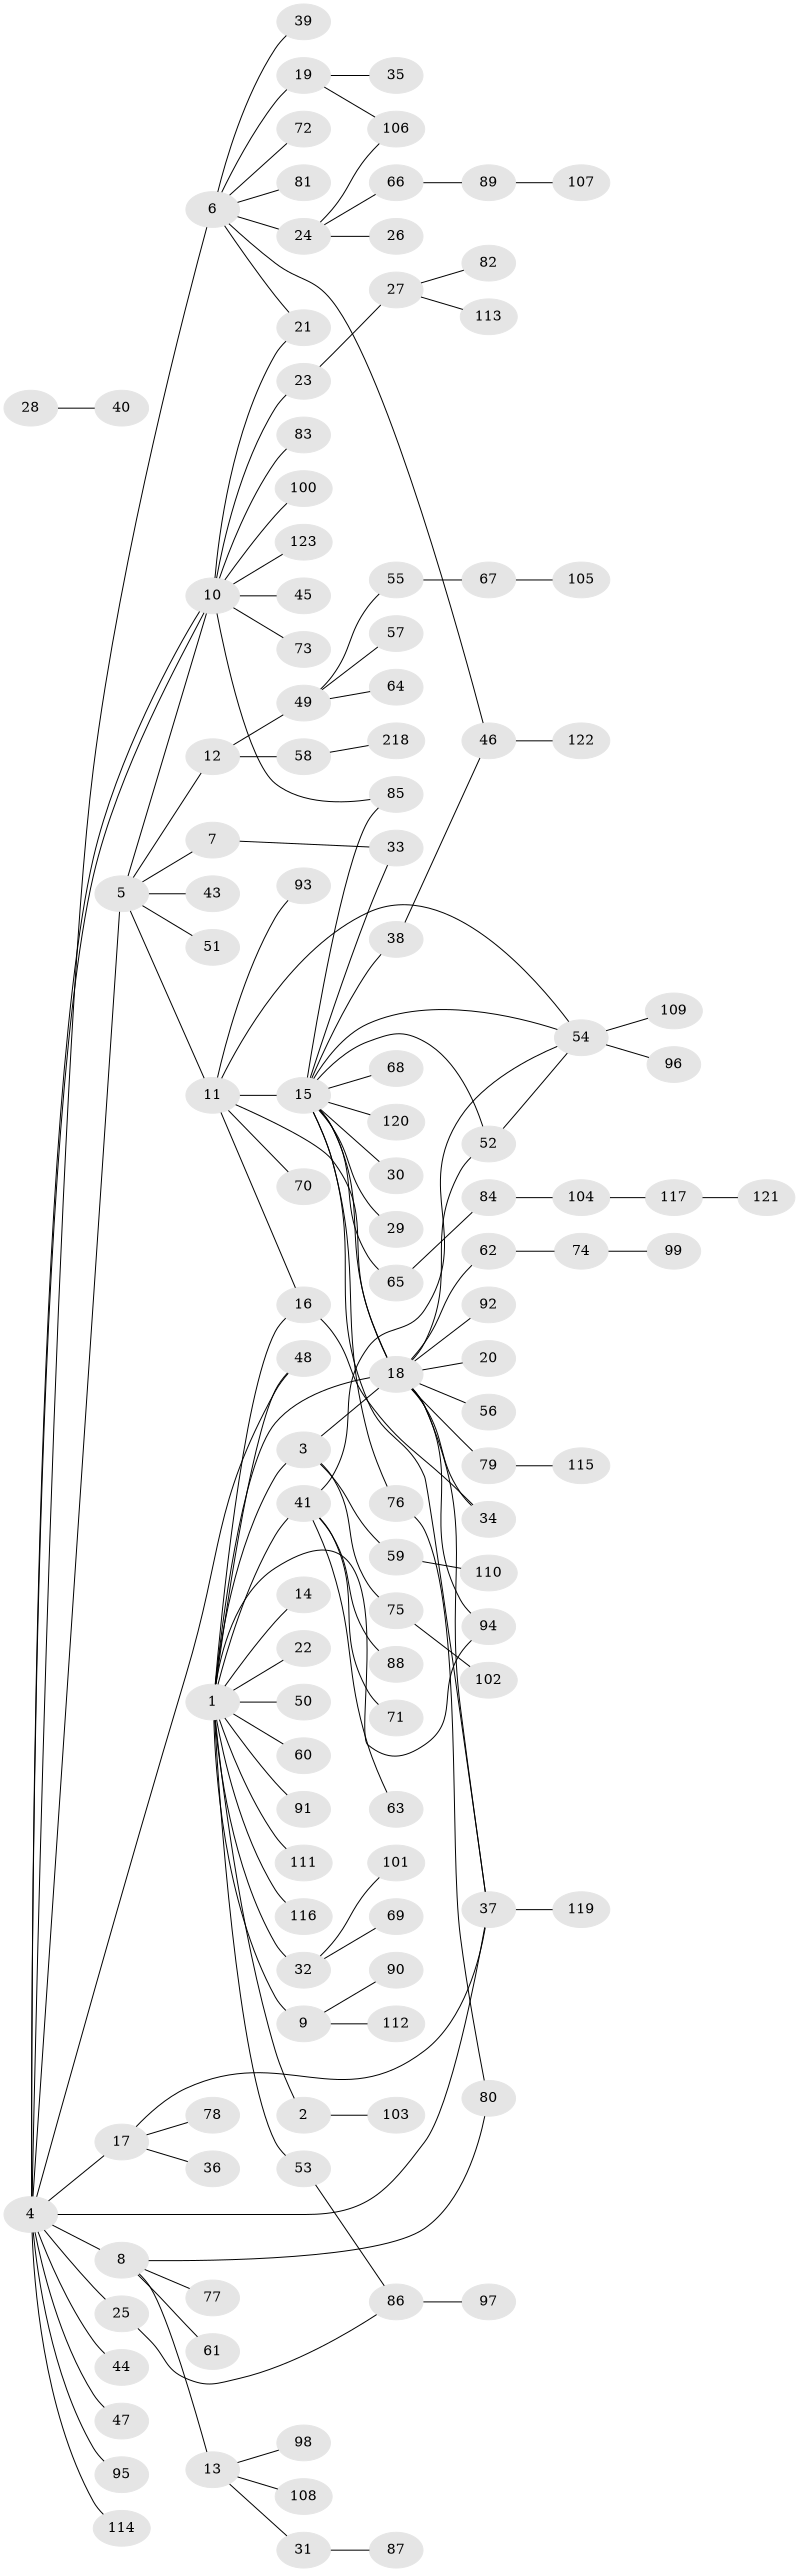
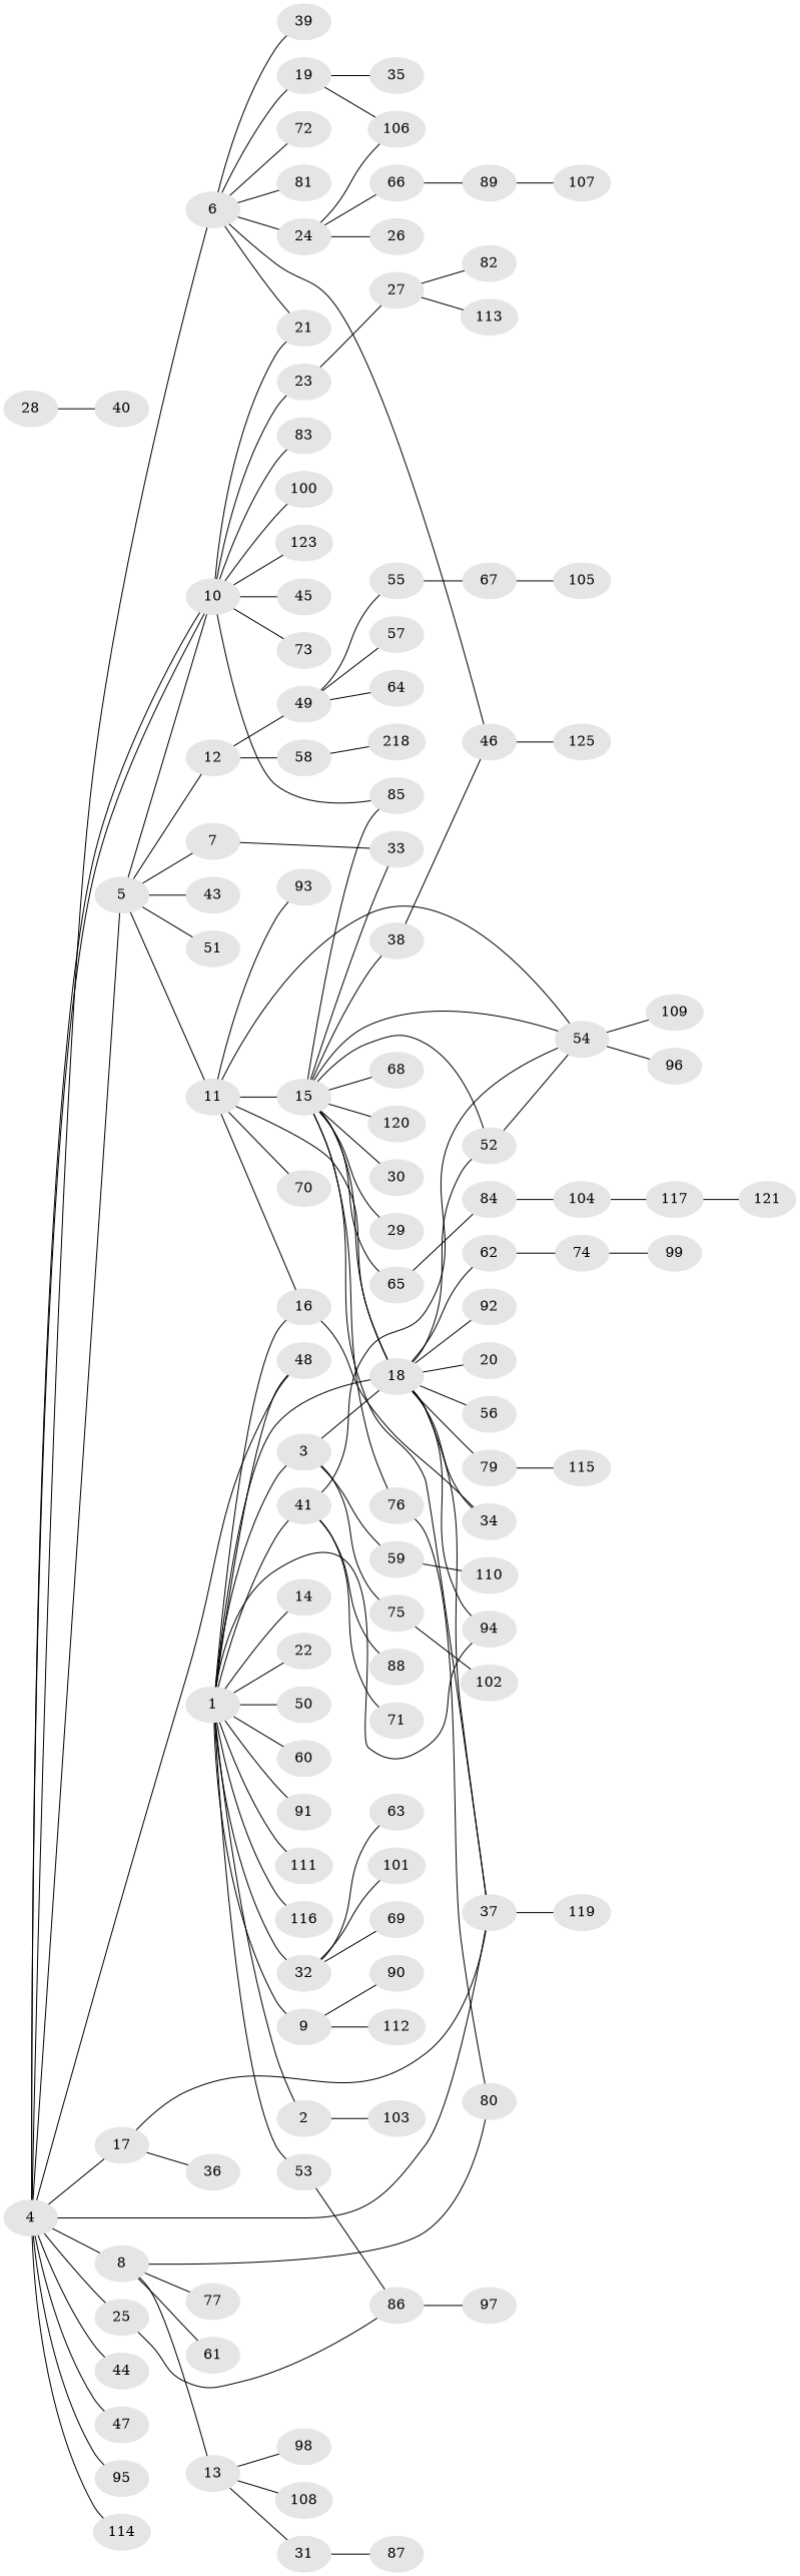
  graph {
    rankdir=LR
    node [color=gray90 style=filled]
    1
    2
    3
    9
    14
    16
    18
    22
    32
    41
    48
    50
    53
    60
    91
    94
    111
    116
    103
    59
    75
    90
    112
    34
    37
    52
    20
    56
    62
    79
    92
    63
    69
    101
    54
    71
    88
    86
    4
    5
    6
    8
    10
    17
    25
    44
    47
    95
    114
    110
    102
    7
    11
    12
    43
    51
    19
    21
    24
    39
    46
    72
    81
    13
    61
    77
    80
    23
    45
    73
    83
    85
    100
    123
    36
-   78
    119
    33
    15
    70
    93
    49
    58
    35
    106
    26
    66
-   122
+   122 [label=125]
    31
    98
    108
    27
    30
    29
    38
    65
    68
    76
    120
    96
    109
    55
    57
    64
    n105 [label=218]
    87
    84
    74
    115
    82
    113
    28
    40
    89
    97
    67
    105
    99
    104
    107
    117
    121
    1 -- 2
    1 -- 3
    1 -- 9
    1 -- 14
    1 -- 16
    1 -- 18
    1 -- 22
    1 -- 32
    1 -- 41
    1 -- 48
    1 -- 50
    1 -- 53
    1 -- 60
    1 -- 91
    1 -- 94
    1 -- 111
    1 -- 116
    2 -- 103
    3 -- 18
    3 -- 59
    3 -- 75
    9 -- 90
    9 -- 112
    16 -- 34
    18 -- 94
    18 -- 34
    18 -- 37
    18 -- 52
    18 -- 20
    18 -- 56
    18 -- 62
    18 -- 79
    18 -- 92
-   41 -- 63
+   32 -- 63
    32 -- 69
    32 -- 101
    41 -- 54
    41 -- 71
    41 -- 88
    53 -- 86
    59 -- 110
    75 -- 102
    37 -- 119
    52 -- 54
    62 -- 74
    79 -- 115
    54 -- 96
    54 -- 109
    86 -- 97
    4 -- 48
    4 -- 37
    4 -- 5
    4 -- 6
    4 -- 8
    4 -- 10
    4 -- 10
    4 -- 17
    4 -- 25
    4 -- 44
    4 -- 47
    4 -- 95
    4 -- 114
    5 -- 10
    5 -- 7
    5 -- 11
    5 -- 12
    5 -- 43
    5 -- 51
    6 -- 19
    6 -- 21
    6 -- 24
    6 -- 39
    6 -- 46
    6 -- 72
    6 -- 81
    8 -- 13
    8 -- 61
    8 -- 77
    8 -- 80
    10 -- 21
    10 -- 23
    10 -- 45
    10 -- 73
    10 -- 83
    10 -- 85
    10 -- 100
    10 -- 123
    17 -- 37
    17 -- 36
-   17 -- 78
    25 -- 86
    7 -- 33
    11 -- 16
    11 -- 18
    11 -- 54
    11 -- 15
    11 -- 70
    11 -- 93
    12 -- 49
    12 -- 58
    19 -- 35
    19 -- 106
    24 -- 106
    24 -- 26
    24 -- 66
    46 -- 122
    13 -- 31
    13 -- 98
    13 -- 108
    23 -- 27
    15 -- 18
    15 -- 37
    15 -- 52
    15 -- 54
    15 -- 85
    15 -- 33
    15 -- 30
    15 -- 29
    15 -- 38
    15 -- 65
    15 -- 68
    15 -- 76
    15 -- 120
    49 -- 55
    49 -- 57
    49 -- 64
    58 -- n105
    66 -- 89
    31 -- 87
    27 -- 82
    27 -- 113
    38 -- 46
    65 -- 84
    76 -- 80
    55 -- 67
    84 -- 104
    74 -- 99
    28 -- 40
    89 -- 107
    67 -- 105
    104 -- 117
    117 -- 121
  }
